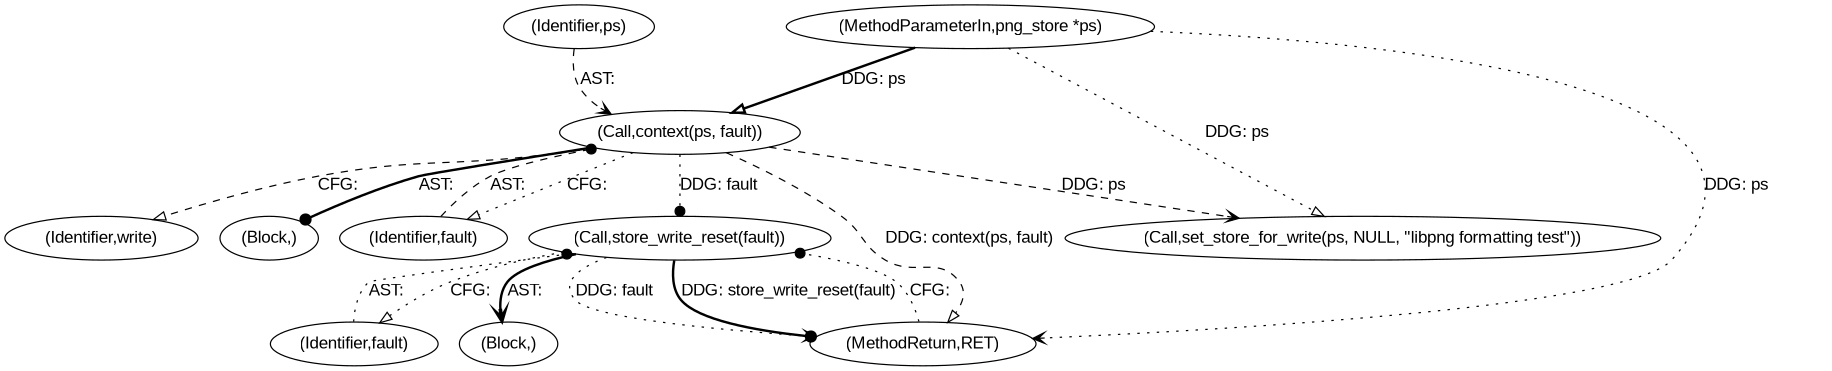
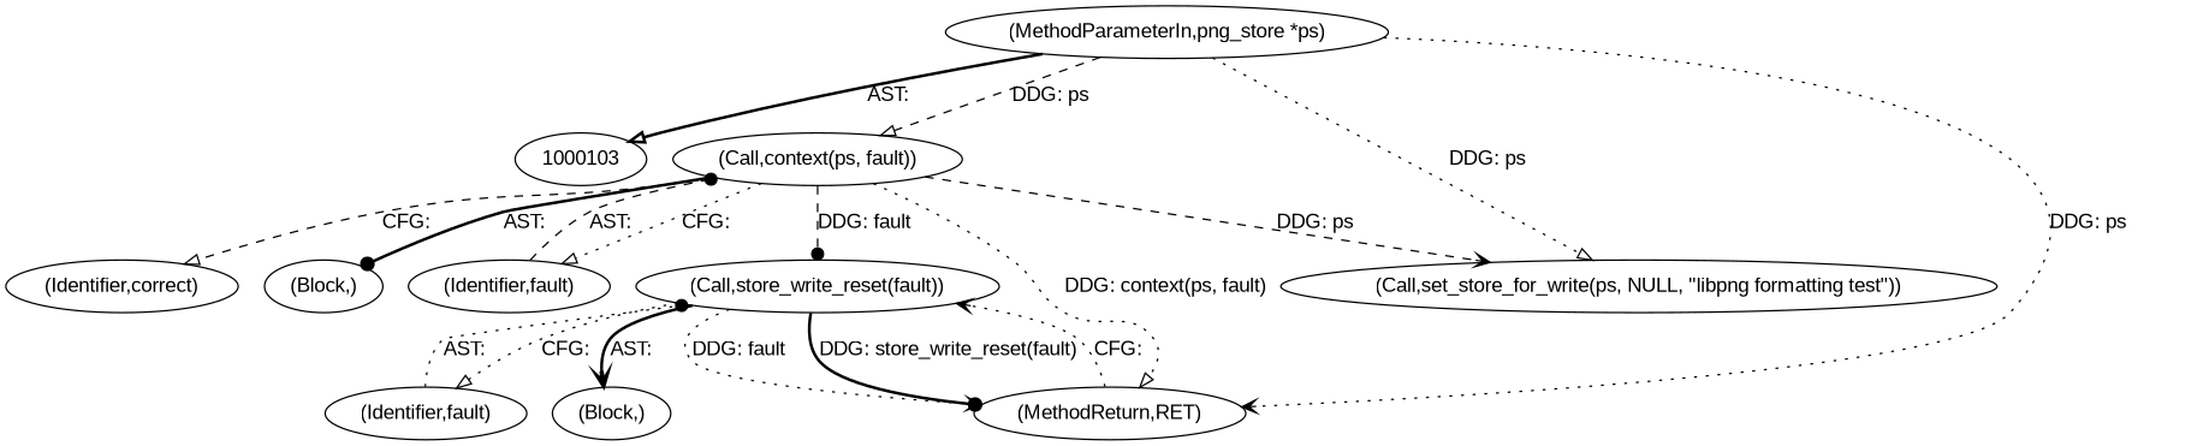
  digraph {
    fontname="Liberation Sans"
    node [fontname="Liberation Sans"]
    edge [arrowhead=onormal fontname="Liberation Sans" style=dotted]
    n1 [label="(Call,store_write_reset(fault))"]
    n2 [label="(MethodReturn,RET)"]
    n3 [label="(Block,)"]
    n4 [label="(Identifier,fault)"]
    n5 [label="(Call,context(ps, fault))"]
    n6 [label="(Block,)"]
    n7 [label="(Identifier,fault)"]
    n8 [label="(Call,set_store_for_write(ps, NULL, \"libpng formatting test\"))"]
-   n9 [label="(Identifier,write)"]
+   n9 [label="(Identifier,correct)"]
    n10 [label="(MethodParameterIn,png_store *ps)"]
-   n12 [label="(Identifier,ps)"]
+   1000103
    n1 -> n2 [arrowhead=vee label="DDG: fault"]
    n1 -> n2 [arrowhead=dot label="DDG: store_write_reset(fault)" style=bold]
    n1 -> n3 [arrowhead=vee label="AST: " style=bold]
    n1 -> n4 [label="CFG: "]
-   n2 -> n1 [arrowhead=dot label="CFG: "]
+   n2 -> n1 [arrowhead=vee label="CFG: "]
    n4 -> n1 [arrowhead=dot label="AST: "]
-   n5 -> n1 [arrowhead=dot label="DDG: fault"]
-   n5 -> n2 [label="DDG: context(ps, fault)" style=dashed]
+   n5 -> n1 [arrowhead=dot label="DDG: fault" style=dashed]
+   n5 -> n2 [label="DDG: context(ps, fault)"]
    n5 -> n6 [arrowhead=dot label="AST: " style=bold]
    n5 -> n7 [label="CFG: "]
    n5 -> n8 [arrowhead=vee label="DDG: ps" style=dashed]
    n5 -> n9 [label="CFG: " style=dashed]
    n7 -> n5 [arrowhead=dot label="AST: " style=dashed]
    n10 -> n2 [arrowhead=vee label="DDG: ps"]
-   n10 -> n5 [label="DDG: ps" style=bold]
+   n10 -> n5 [label="DDG: ps" style=dashed]
    n10 -> n8 [label="DDG: ps"]
-   n12 -> n5 [arrowhead=vee label="AST: " style=dashed]
+   n10 -> 1000103 [label="AST: " style=bold]
  }
